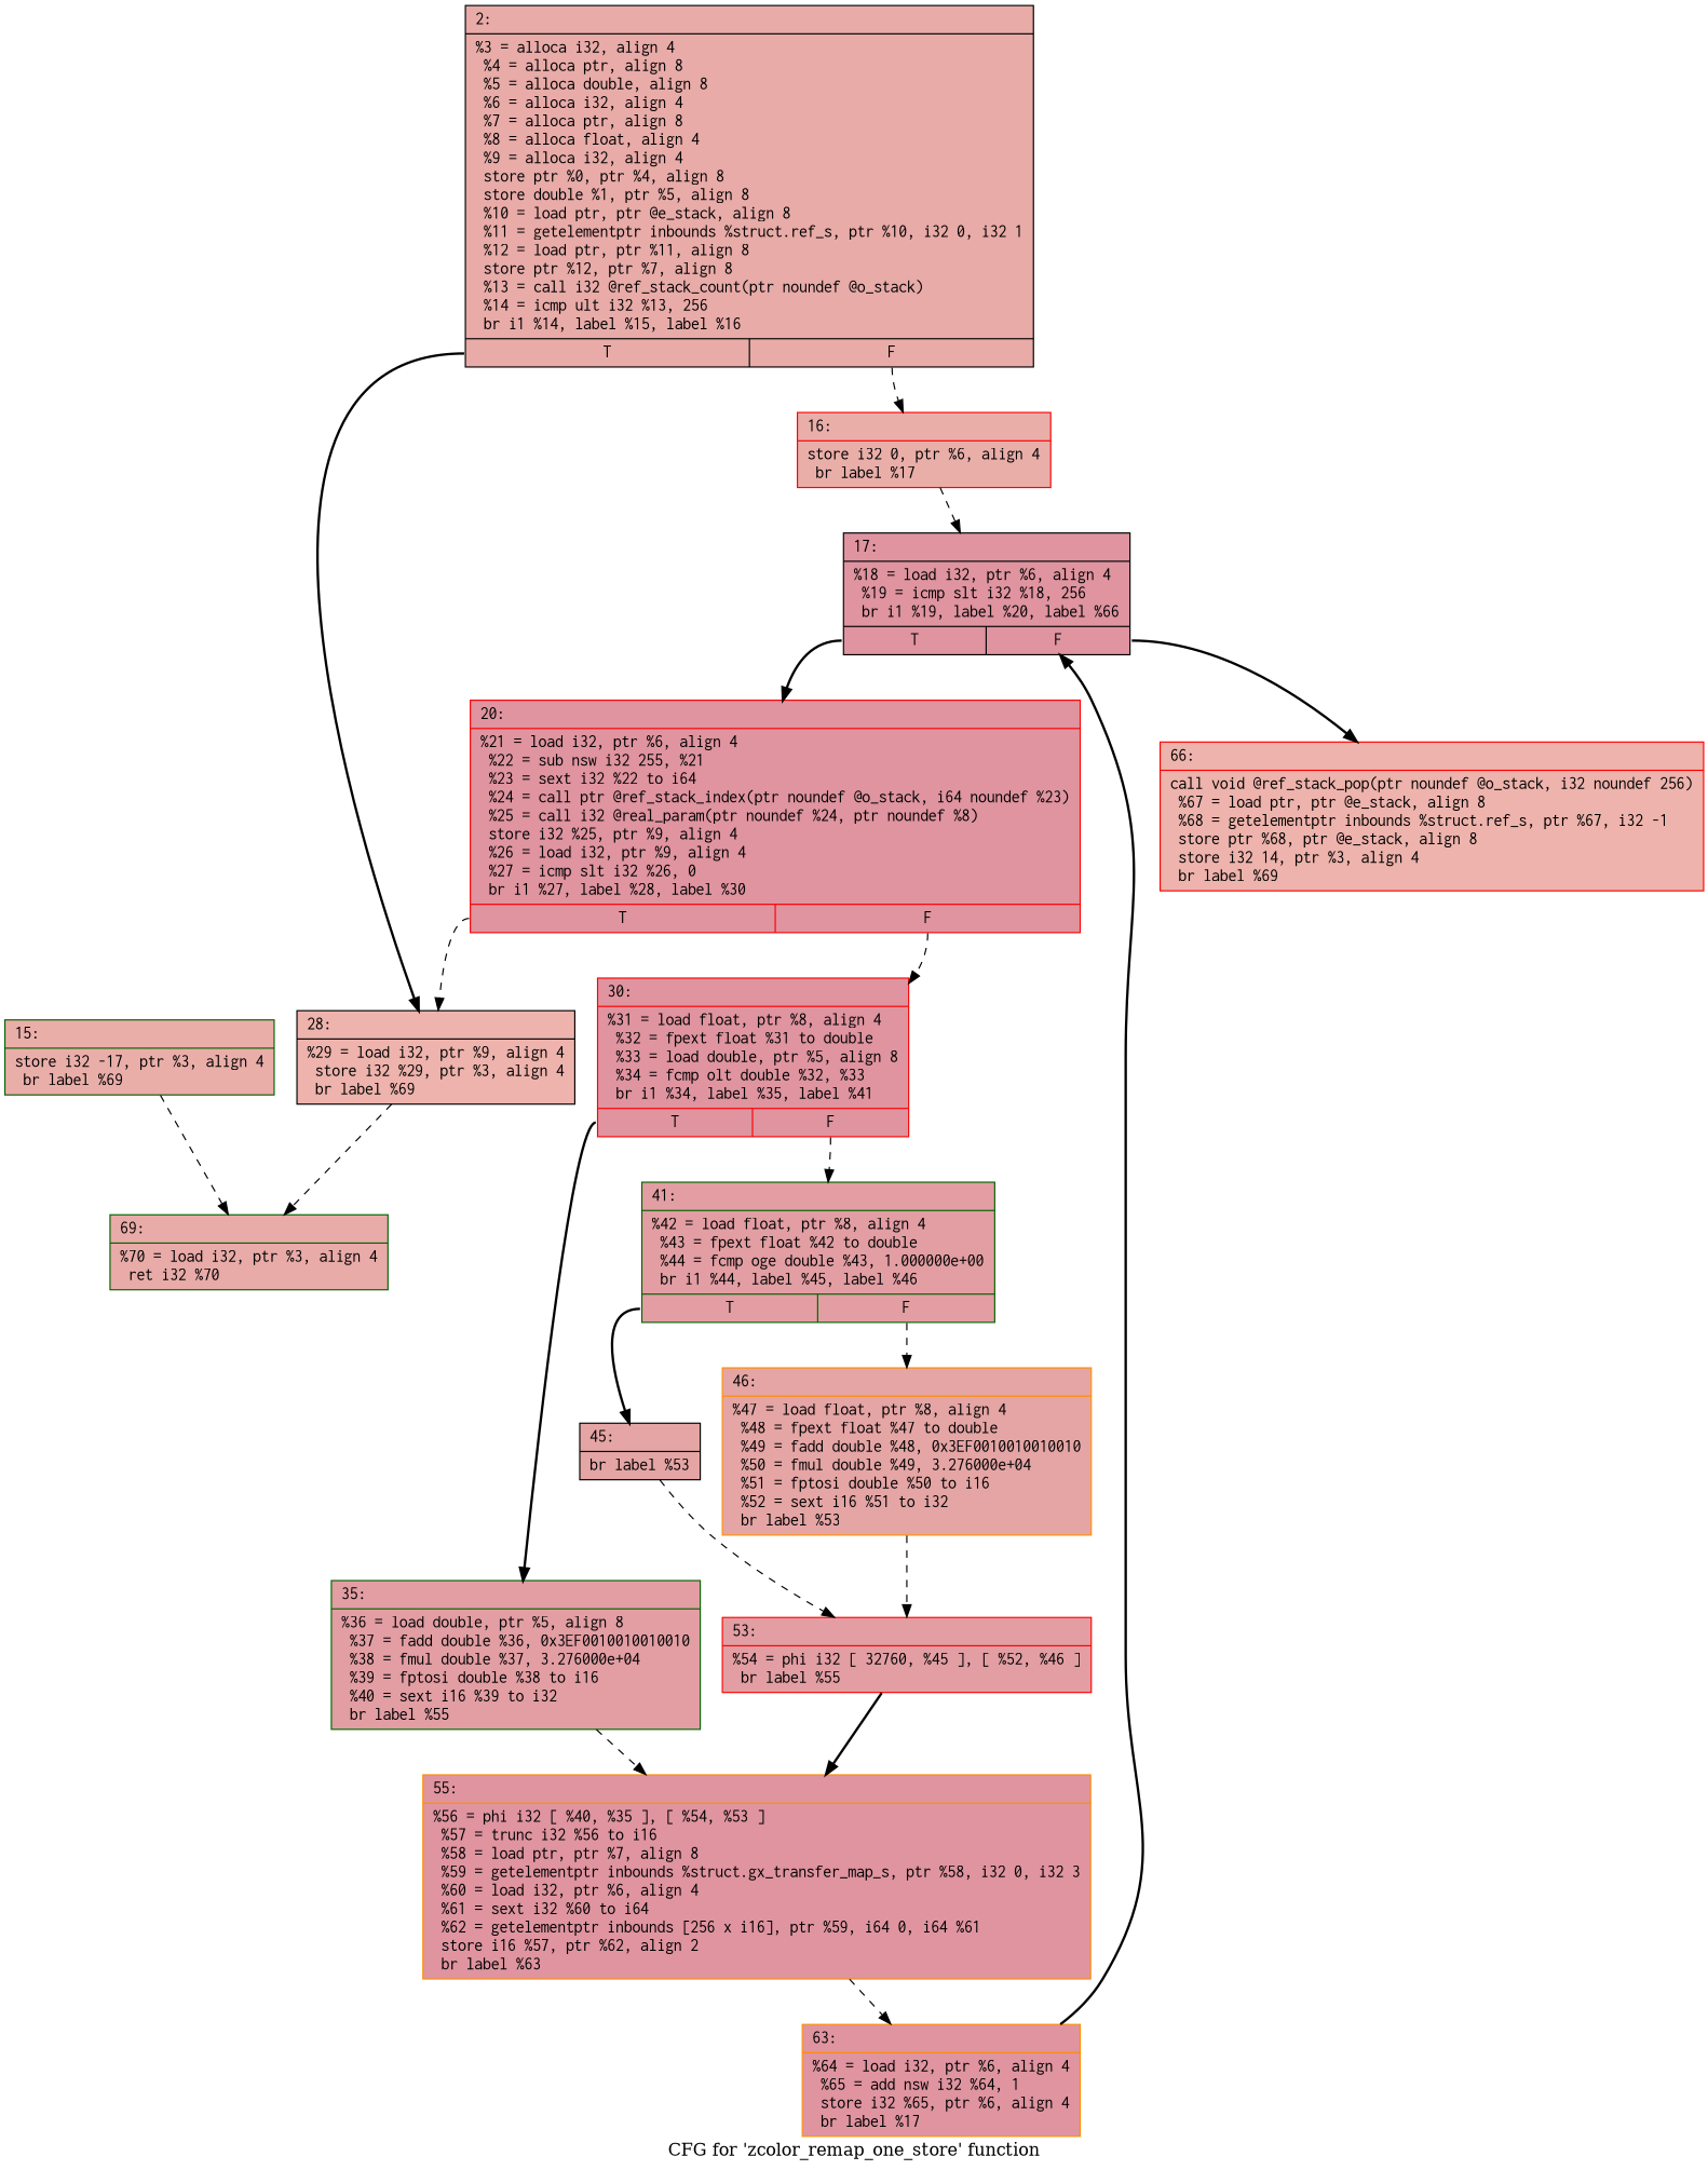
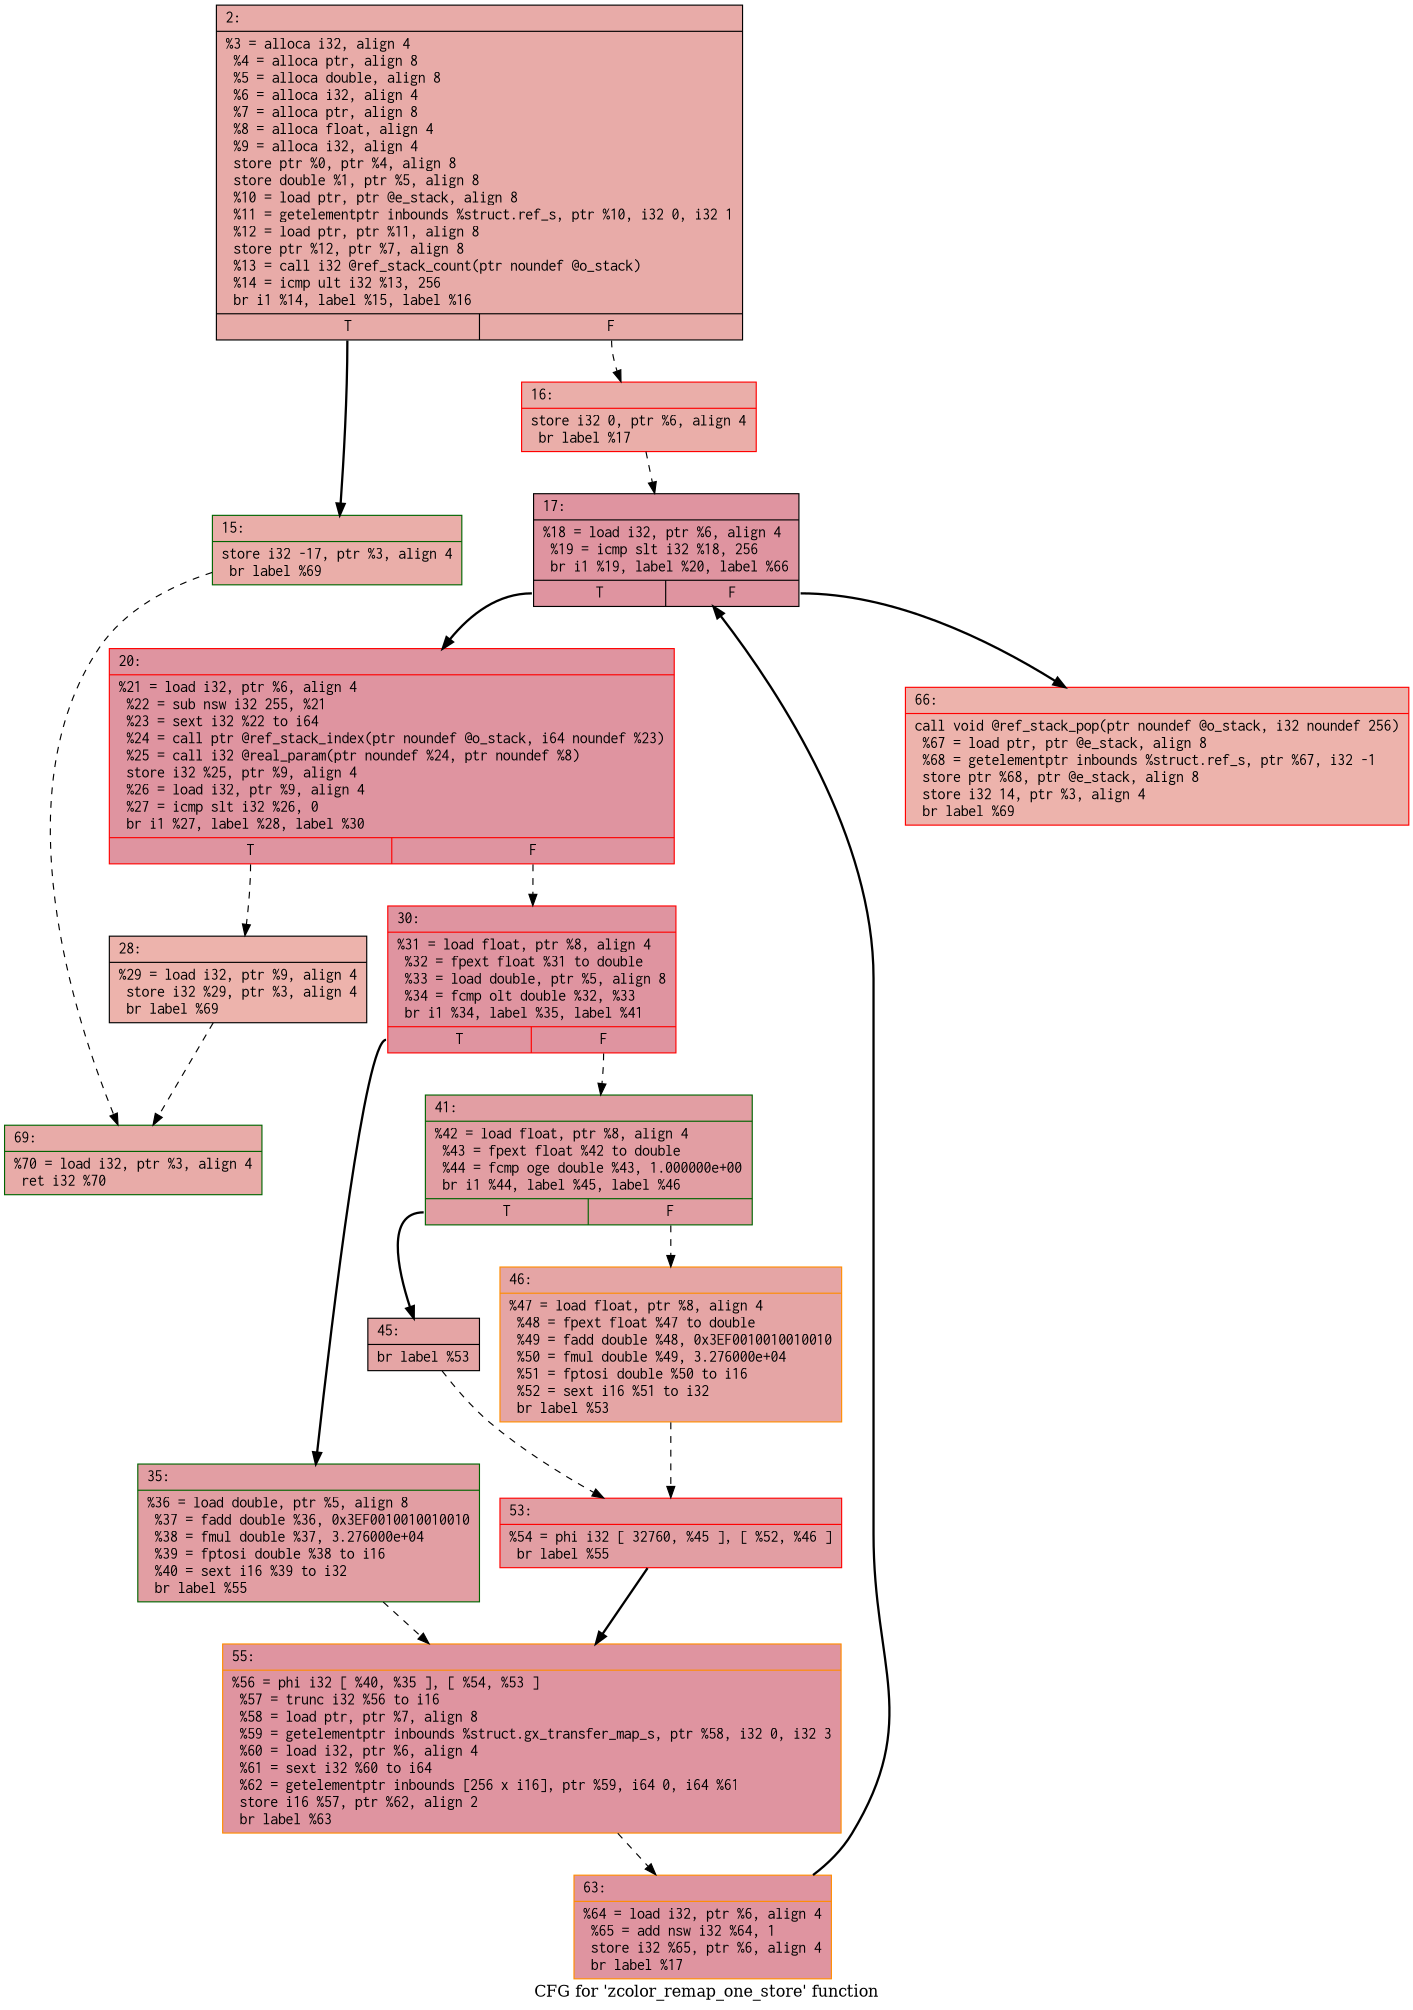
  digraph {
    label="CFG for 'zcolor_remap_one_store' function"
    node [color=red fillcolor="#b70d2870" fontname=Courier shape=record style=filled]
    edge [style=dashed]
    n1 [color=black fillcolor="#cc403a70" label="{2:\l|  %3 = alloca i32, align 4\l  %4 = alloca ptr, align 8\l  %5 = alloca double, align 8\l  %6 = alloca i32, align 4\l  %7 = alloca ptr, align 8\l  %8 = alloca float, align 4\l  %9 = alloca i32, align 4\l  store ptr %0, ptr %4, align 8\l  store double %1, ptr %5, align 8\l  %10 = load ptr, ptr @e_stack, align 8\l  %11 = getelementptr inbounds %struct.ref_s, ptr %10, i32 0, i32 1\l  %12 = load ptr, ptr %11, align 8\l  store ptr %12, ptr %7, align 8\l  %13 = call i32 @ref_stack_count(ptr noundef @o_stack)\l  %14 = icmp ult i32 %13, 256\l  br i1 %14, label %15, label %16\l|{<s0>T|<s1>F}}"]
    n2 [color=darkgreen fillcolor="#d0473d70" label="{15:\l|  store i32 -17, ptr %3, align 4\l  br label %69\l}"]
    n3 [fillcolor="#d0473d70" label="{16:\l|  store i32 0, ptr %6, align 4\l  br label %17\l}"]
    n4 [color=darkgreen fillcolor="#cc403a70" label="{69:\l|  %70 = load i32, ptr %3, align 4\l  ret i32 %70\l}"]
    n5 [color=black label="{17:\l|  %18 = load i32, ptr %6, align 4\l  %19 = icmp slt i32 %18, 256\l  br i1 %19, label %20, label %66\l|{<s0>T|<s1>F}}"]
    n6 [label="{20:\l|  %21 = load i32, ptr %6, align 4\l  %22 = sub nsw i32 255, %21\l  %23 = sext i32 %22 to i64\l  %24 = call ptr @ref_stack_index(ptr noundef @o_stack, i64 noundef %23)\l  %25 = call i32 @real_param(ptr noundef %24, ptr noundef %8)\l  store i32 %25, ptr %9, align 4\l  %26 = load i32, ptr %9, align 4\l  %27 = icmp slt i32 %26, 0\l  br i1 %27, label %28, label %30\l|{<s0>T|<s1>F}}"]
    n7 [fillcolor="#d6524470" label="{66:\l|  call void @ref_stack_pop(ptr noundef @o_stack, i32 noundef 256)\l  %67 = load ptr, ptr @e_stack, align 8\l  %68 = getelementptr inbounds %struct.ref_s, ptr %67, i32 -1\l  store ptr %68, ptr @e_stack, align 8\l  store i32 14, ptr %3, align 4\l  br label %69\l}"]
    n8 [color=black fillcolor="#d6524470" label="{28:\l|  %29 = load i32, ptr %9, align 4\l  store i32 %29, ptr %3, align 4\l  br label %69\l}"]
    n9 [label="{30:\l|  %31 = load float, ptr %8, align 4\l  %32 = fpext float %31 to double\l  %33 = load double, ptr %5, align 8\l  %34 = fcmp olt double %32, %33\l  br i1 %34, label %35, label %41\l|{<s0>T|<s1>F}}"]
    n10 [color=darkgreen fillcolor="#be242e70" label="{35:\l|  %36 = load double, ptr %5, align 8\l  %37 = fadd double %36, 0x3EF0010010010010\l  %38 = fmul double %37, 3.276000e+04\l  %39 = fptosi double %38 to i16\l  %40 = sext i16 %39 to i32\l  br label %55\l}"]
    n11 [color=darkgreen fillcolor="#be242e70" label="{41:\l|  %42 = load float, ptr %8, align 4\l  %43 = fpext float %42 to double\l  %44 = fcmp oge double %43, 1.000000e+00\l  br i1 %44, label %45, label %46\l|{<s0>T|<s1>F}}"]
    n12 [color=darkorange label="{55:\l|  %56 = phi i32 [ %40, %35 ], [ %54, %53 ]\l  %57 = trunc i32 %56 to i16\l  %58 = load ptr, ptr %7, align 8\l  %59 = getelementptr inbounds %struct.gx_transfer_map_s, ptr %58, i32 0, i32 3\l  %60 = load i32, ptr %6, align 4\l  %61 = sext i32 %60 to i64\l  %62 = getelementptr inbounds [256 x i16], ptr %59, i64 0, i64 %61\l  store i16 %57, ptr %62, align 2\l  br label %63\l}"]
    n13 [color=black fillcolor="#c5333470" label="{45:\l|  br label %53\l}"]
    n14 [color=darkorange fillcolor="#c5333470" label="{46:\l|  %47 = load float, ptr %8, align 4\l  %48 = fpext float %47 to double\l  %49 = fadd double %48, 0x3EF0010010010010\l  %50 = fmul double %49, 3.276000e+04\l  %51 = fptosi double %50 to i16\l  %52 = sext i16 %51 to i32\l  br label %53\l}"]
    n15 [color=darkorange label="{63:\l|  %64 = load i32, ptr %6, align 4\l  %65 = add nsw i32 %64, 1\l  store i32 %65, ptr %6, align 4\l  br label %17\l}"]
    n16 [fillcolor="#be242e70" label="{53:\l|  %54 = phi i32 [ 32760, %45 ], [ %52, %46 ]\l  br label %55\l}"]
-   n1 -> n8 [style=bold tailport=s0]
+   n1 -> n2 [style=bold tailport=s0]
    n1 -> n3 [tailport=s1]
    n2 -> n4
    n3 -> n5
    n5 -> n6 [style=bold tailport=s0]
    n5 -> n7 [style=bold tailport=s1]
    n6 -> n8 [tailport=s0]
    n6 -> n9 [tailport=s1]
    n8 -> n4
    n9 -> n10 [style=bold tailport=s0]
    n9 -> n11 [tailport=s1]
    n10 -> n12
    n11 -> n13 [style=bold tailport=s0]
    n11 -> n14 [tailport=s1]
    n12 -> n15
    n13 -> n16
    n14 -> n16
    n15 -> n5 [style=bold]
    n16 -> n12 [style=bold]
  }
